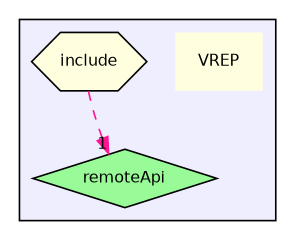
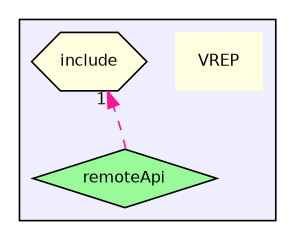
  digraph {
    compound=true
    node [fontname=Helvetica fontsize=10 style=filled fillcolor=lightyellow color=black]
    n1 [label=VREP shape=plaintext color=""]
    n2 [label=include shape=hexagon]
    n3 [fillcolor=palegreen label=remoteApi shape=diamond]
    subgraph cluster_1 {
      bgcolor="#eeeeff"
      pencolor=black
      n1
      n2
      n3
    }
-   n2 -> n3 [headlabel=1 labeldistance=1.5 labelfontname=Helvetica labelfontsize=10 color=deeppink style=dashed]
+   n3 -> n2 [headlabel=1 labeldistance=1.5 labelfontname=Helvetica labelfontsize=10 color=deeppink style=dashed]
  }
